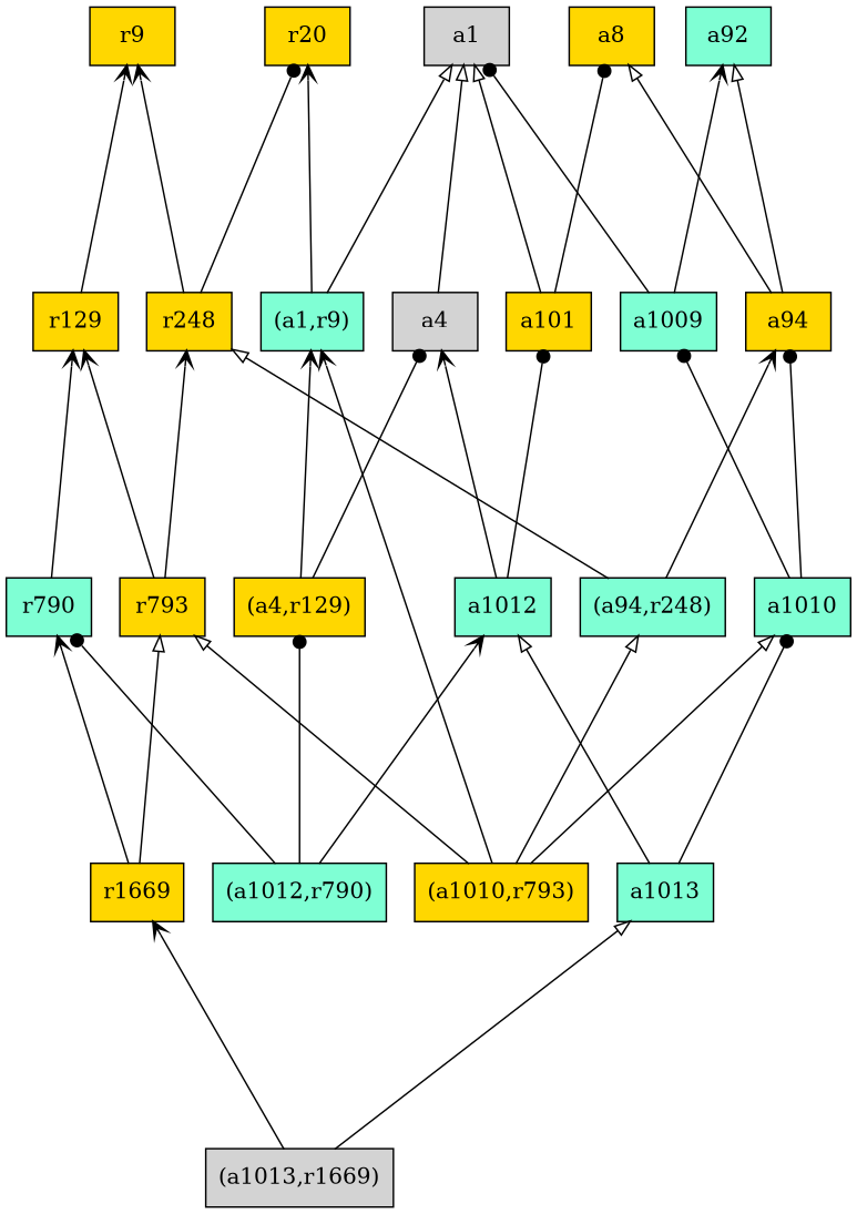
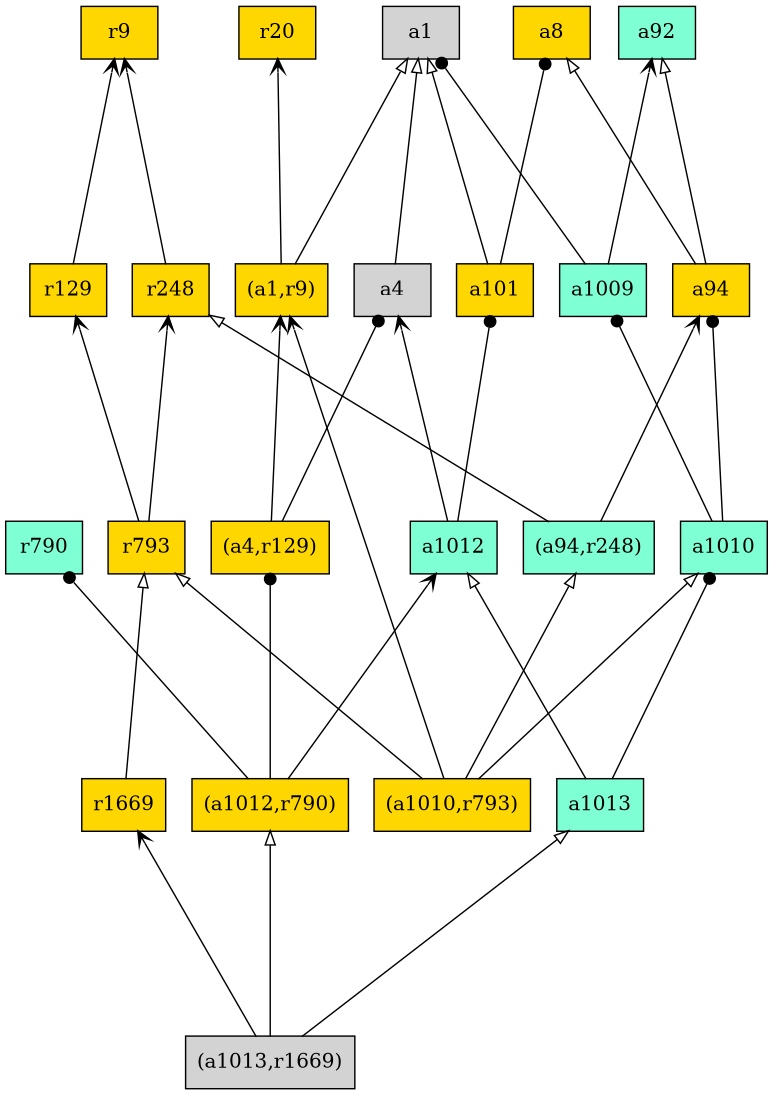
  digraph {
    rankdir=BT
    ranksep=2.0
    node [fillcolor=gold shape=record style=filled]
    edge [arrowhead=vee]
-   n1 [fillcolor=aquamarine label="{(a1,r9)}"]
+   n1 [label="{(a1,r9)}"]
    n2 [fillcolor=lightgrey label="{a1}"]
    n3 [label="{r20}"]
    n4 [label="{r9}"]
    n5 [fillcolor=aquamarine label="{a1009}"]
    n6 [fillcolor=aquamarine label="{a92}"]
    n7 [label="{r129}"]
    n8 [label="{a8}"]
-   n9 [fillcolor=aquamarine label="{(a1012,r790)}"]
+   n9 [label="{(a1012,r790)}"]
    n10 [fillcolor=aquamarine label="{r790}"]
    n11 [label="{(a4,r129)}"]
    n12 [fillcolor=aquamarine label="{a1012}"]
    n13 [fillcolor=lightgrey label="{a4}"]
    n14 [label="{a101}"]
    n15 [label="{r1669}"]
    n16 [label="{r793}"]
    n17 [label="{r248}"]
    n18 [label="{(a1010,r793)}"]
    n19 [fillcolor=aquamarine label="{a1010}"]
    n20 [fillcolor=aquamarine label="{(a94,r248)}"]
    n21 [label="{a94}"]
    n22 [fillcolor=lightgrey label="{(a1013,r1669)}"]
    n23 [fillcolor=aquamarine label="{a1013}"]
    n1 -> n2 [arrowhead=onormal]
    n1 -> n3
    n5 -> n2 [arrowhead=dot]
    n5 -> n6
    n7 -> n4
    n9 -> n10 [arrowhead=dot]
    n9 -> n11 [arrowhead=dot]
    n9 -> n12
-   n10 -> n7
    n11 -> n1
    n11 -> n13 [arrowhead=dot]
    n12 -> n13
    n12 -> n14 [arrowhead=dot]
    n13 -> n2 [arrowhead=onormal]
    n14 -> n2 [arrowhead=onormal]
    n14 -> n8 [arrowhead=dot]
-   n15 -> n10
    n15 -> n16 [arrowhead=onormal]
    n16 -> n7
    n16 -> n17
-   n17 -> n3 [arrowhead=dot]
    n17 -> n4
    n18 -> n1
    n18 -> n16 [arrowhead=onormal]
    n18 -> n19 [arrowhead=onormal]
    n18 -> n20 [arrowhead=onormal]
    n19 -> n5 [arrowhead=dot]
    n19 -> n21 [arrowhead=dot]
    n20 -> n17 [arrowhead=onormal]
    n20 -> n21
    n21 -> n6 [arrowhead=onormal]
    n21 -> n8 [arrowhead=onormal]
+   n22 -> n9 [arrowhead=onormal]
    n22 -> n15
    n22 -> n23 [arrowhead=onormal]
    n23 -> n12 [arrowhead=onormal]
    n23 -> n19 [arrowhead=dot]
  }
